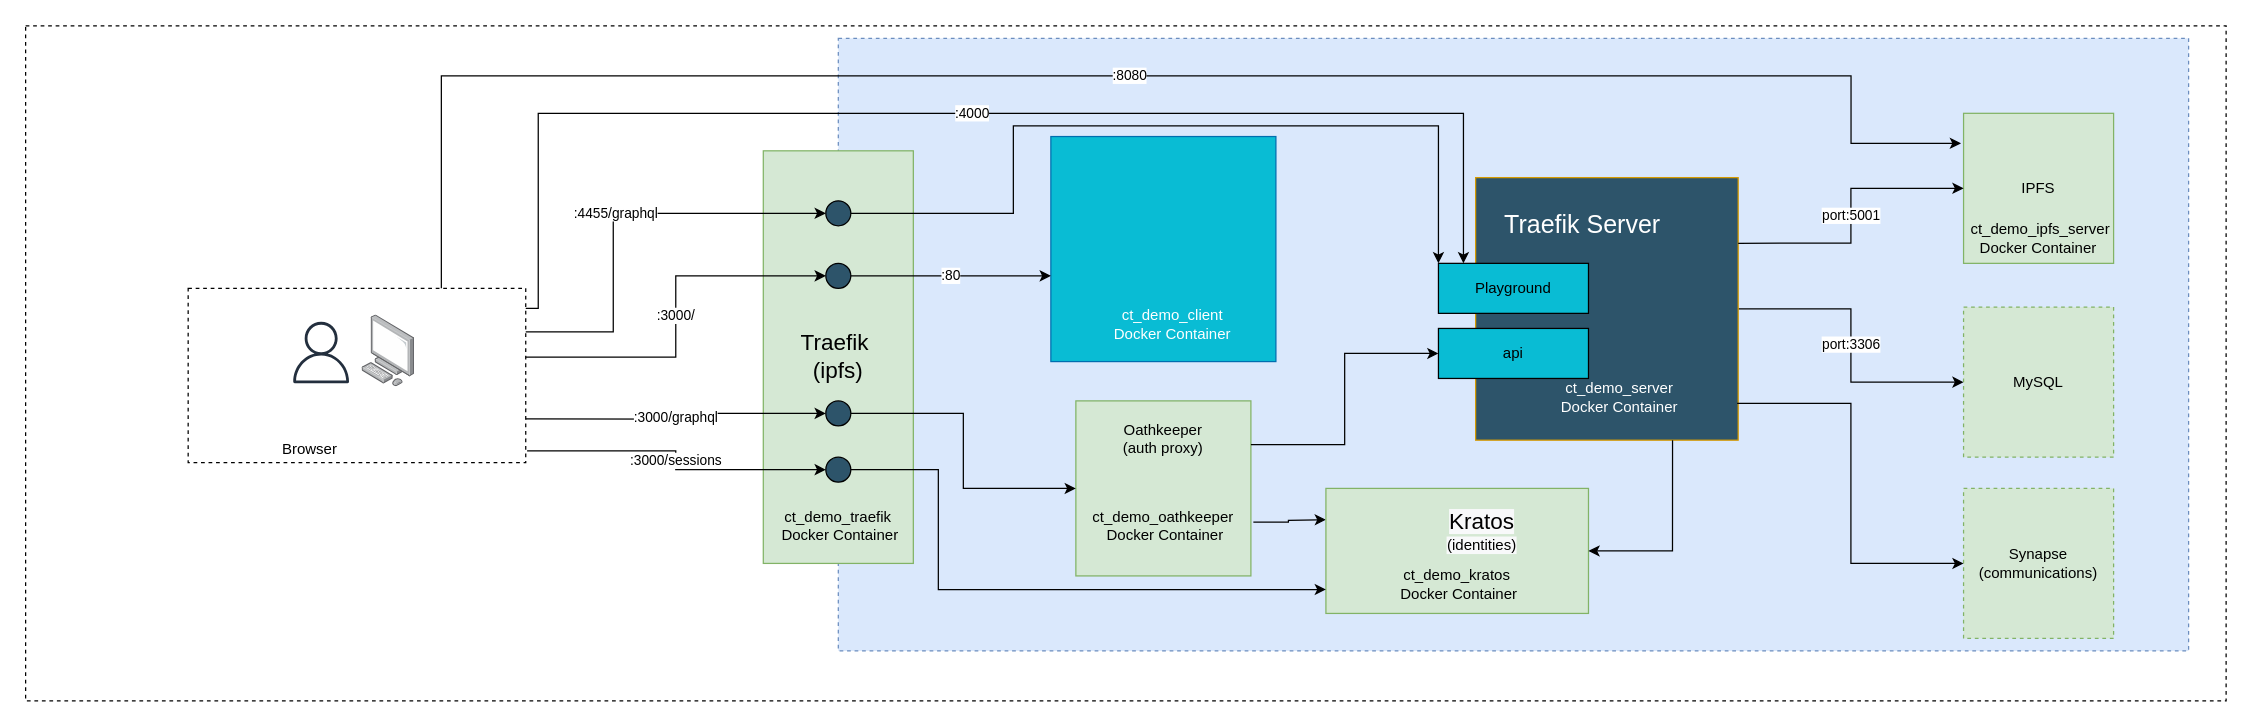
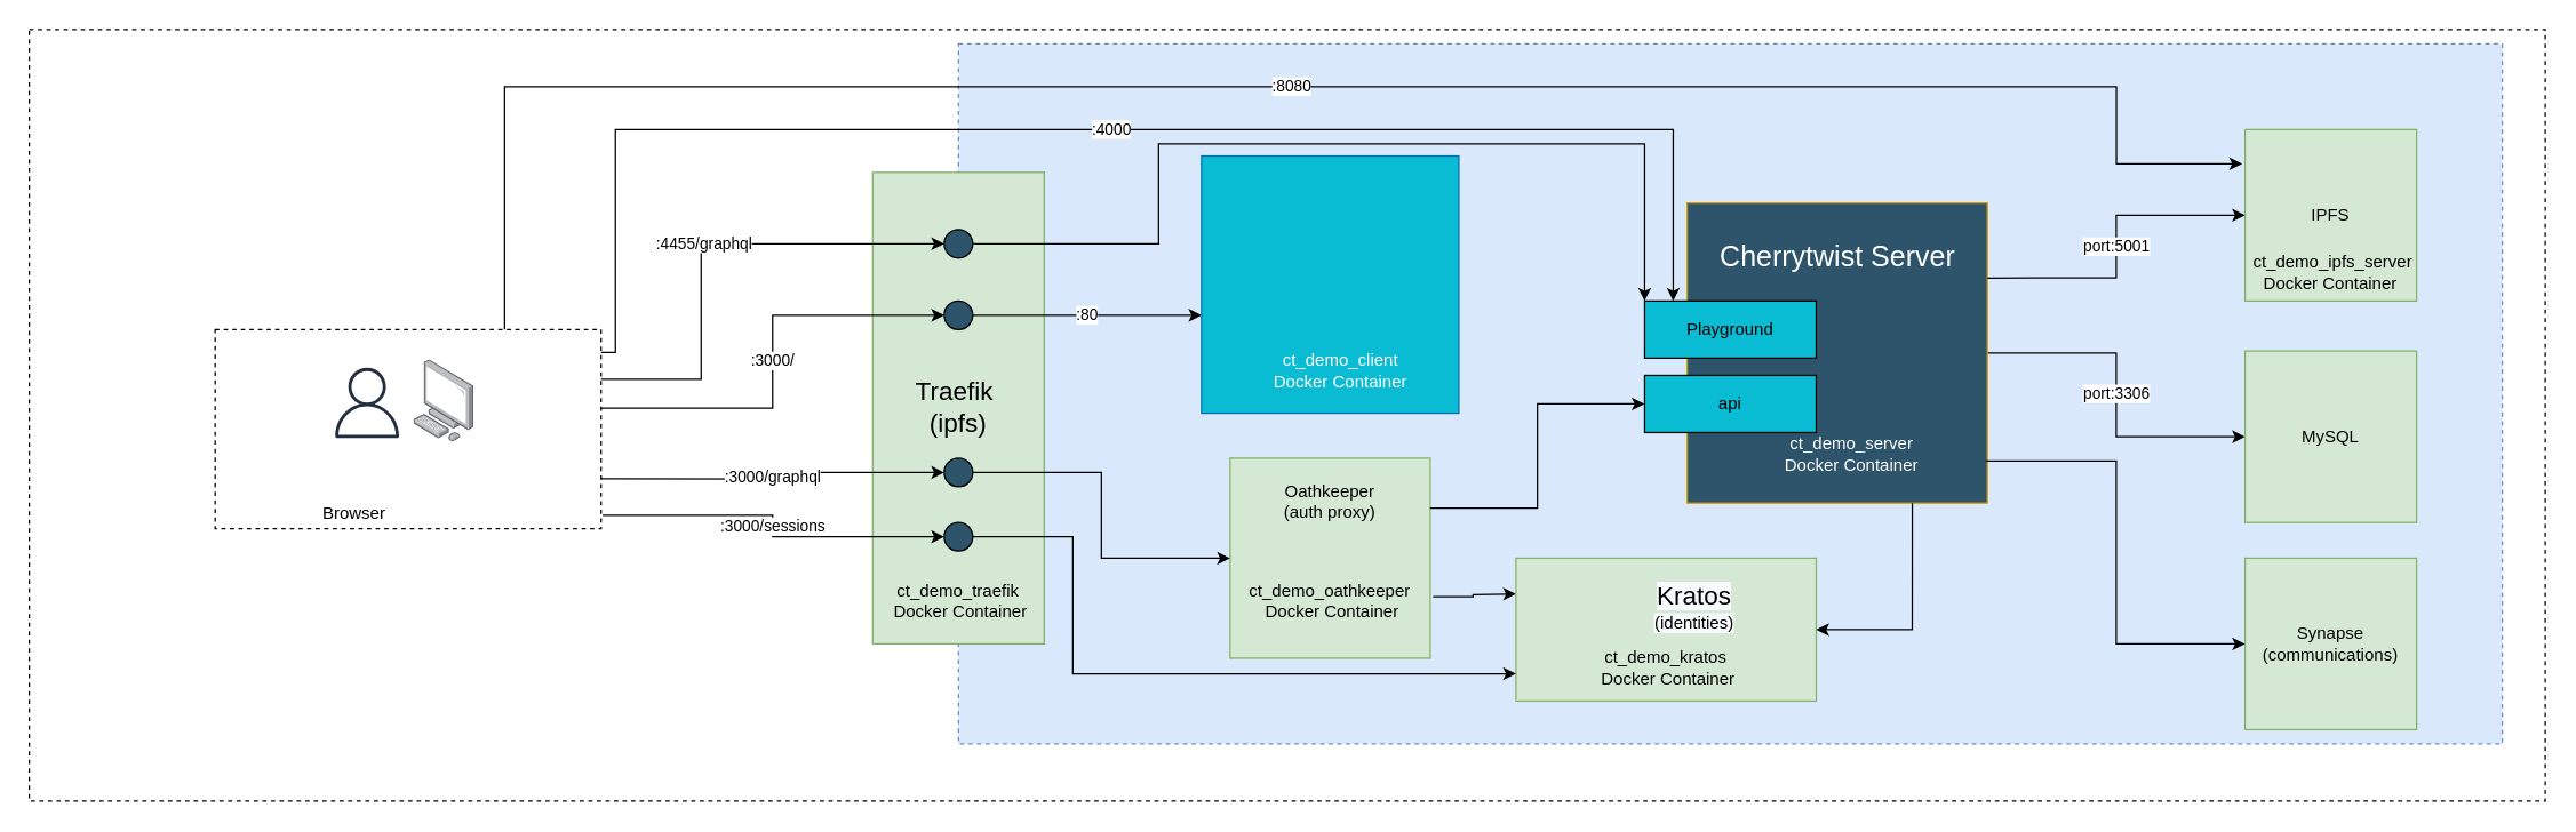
  <mxCell id="0" />
  <mxCell id="1" parent="0" />
  <mxCell id="2" value="" style="rounded=0;whiteSpace=wrap;html=1;dashed=1;" parent="1" vertex="1"><mxGeometry x="20" y="20" width="1760" height="540" as="geometry" /></mxCell>
  <mxCell id="3" value="" style="rounded=0;whiteSpace=wrap;html=1;dashed=1;fillColor=#dae8fc;strokeColor=#6c8ebf;" parent="1" vertex="1"><mxGeometry x="670" y="30" width="1080" height="490" as="geometry" /></mxCell>
  <mxCell id="4" value="&lt;font style=&quot;font-size: 18px&quot;&gt;Traefik&amp;nbsp;&lt;br&gt;(ipfs)&lt;/font&gt;" style="rounded=0;whiteSpace=wrap;html=1;strokeColor=#82b366;fillColor=#D5E8D4;" vertex="1" parent="1"><mxGeometry x="610" y="120" width="120" height="330" as="geometry" /></mxCell>
  <mxCell id="5" value="port:3306" style="edgeStyle=orthogonalEdgeStyle;rounded=0;orthogonalLoop=1;jettySize=auto;html=1;" parent="1" source="10" target="7" edge="1"><mxGeometry relative="1" as="geometry" /></mxCell>
  <mxCell id="6" value="" style="group" parent="1" vertex="1" connectable="0"><mxGeometry x="1570" y="245" width="120" height="120" as="geometry" /></mxCell>
- <mxCell id="7" value="MySQL" style="whiteSpace=wrap;html=1;aspect=fixed;fillColor=#d5e8d4;strokeColor=#82b366;dashed=1;" parent="6" vertex="1"><mxGeometry width="120" height="120" as="geometry" /></mxCell>
+ <mxCell id="7" value="MySQL" style="whiteSpace=wrap;html=1;aspect=fixed;fillColor=#d5e8d4;strokeColor=#82b366;" parent="6" vertex="1"><mxGeometry width="120" height="120" as="geometry" /></mxCell>
  <mxCell id="8" value="" style="group" parent="1" vertex="1" connectable="0"><mxGeometry x="1190" y="141.43" width="210" height="228.57" as="geometry" /></mxCell>
  <mxCell id="9" value="" style="group" parent="8" vertex="1" connectable="0"><mxGeometry width="210" height="228.57" as="geometry" /></mxCell>
  <mxCell id="10" value="" style="whiteSpace=wrap;html=1;aspect=fixed;strokeColor=#d79b00;fillColor=#2d546a;" parent="9" vertex="1"><mxGeometry x="-10.26" width="210" height="210" as="geometry" /></mxCell>
  <mxCell id="11" value="&lt;font color=&quot;#ffffff&quot;&gt;ct_demo_server&lt;br&gt;Docker Container&lt;/font&gt;" style="text;html=1;strokeColor=none;fillColor=none;align=center;verticalAlign=middle;whiteSpace=wrap;rounded=0;dashed=1;" parent="9" vertex="1"><mxGeometry x="41.839" y="150.001" width="126.316" height="50.793" as="geometry" /></mxCell>
- <mxCell id="12" value="&lt;div style=&quot;text-align: center&quot;&gt;&lt;span style=&quot;font-size: 20px ; font-family: &amp;#34;helvetica&amp;#34;&quot;&gt;&lt;font color=&quot;#ffffff&quot;&gt;Traefik Server&lt;/font&gt;&lt;/span&gt;&lt;/div&gt;" style="text;whiteSpace=wrap;html=1;" parent="9" vertex="1"><mxGeometry x="10.526" y="19.047" width="168.421" height="101.587" as="geometry" /></mxCell>
+ <mxCell id="12" value="&lt;div style=&quot;text-align: center&quot;&gt;&lt;span style=&quot;font-size: 20px ; font-family: &amp;#34;helvetica&amp;#34;&quot;&gt;&lt;font color=&quot;#ffffff&quot;&gt;Cherrytwist Server&lt;/font&gt;&lt;/span&gt;&lt;/div&gt;" style="text;whiteSpace=wrap;html=1;" parent="9" vertex="1"><mxGeometry x="10.526" y="19.047" width="168.421" height="101.587" as="geometry" /></mxCell>
  <mxCell id="13" value="Playground" style="rounded=0;whiteSpace=wrap;html=1;gradientColor=none;align=center;fillColor=#09BCD4;" vertex="1" parent="9"><mxGeometry x="-40" y="68.57" width="120" height="40" as="geometry" /></mxCell>
  <mxCell id="14" value="api" style="rounded=0;whiteSpace=wrap;html=1;gradientColor=none;align=center;fillColor=#09BCD4;" vertex="1" parent="9"><mxGeometry x="-40" y="120.63" width="120" height="40" as="geometry" /></mxCell>
  <mxCell id="15" value="" style="group" parent="1" vertex="1" connectable="0"><mxGeometry x="150" y="230" width="270" height="150" as="geometry" /></mxCell>
  <mxCell id="16" value="" style="rounded=0;whiteSpace=wrap;html=1;dashed=1;" parent="15" vertex="1"><mxGeometry width="270" height="139.286" as="geometry" /></mxCell>
  <mxCell id="17" value="" style="group" parent="15" vertex="1" connectable="0"><mxGeometry x="81.818" y="21.429" width="155.455" height="128.571" as="geometry" /></mxCell>
  <mxCell id="18" value="" style="outlineConnect=0;fontColor=#232F3E;gradientColor=none;fillColor=#232F3E;strokeColor=none;dashed=0;verticalLabelPosition=bottom;verticalAlign=top;align=center;html=1;fontSize=12;fontStyle=0;aspect=fixed;pointerEvents=1;shape=mxgraph.aws4.user;" parent="17" vertex="1"><mxGeometry y="5.357" width="49.091" height="49.091" as="geometry" /></mxCell>
  <mxCell id="19" value="" style="points=[];aspect=fixed;html=1;align=center;shadow=0;dashed=0;image;image=img/lib/allied_telesis/computer_and_terminals/Personal_Computer.svg;" parent="17" vertex="1"><mxGeometry x="57.273" width="42.259" height="57.273" as="geometry" /></mxCell>
  <mxCell id="20" value="Browser" style="text;html=1;strokeColor=none;fillColor=none;align=center;verticalAlign=middle;whiteSpace=wrap;rounded=0;dashed=1;" parent="15" vertex="1"><mxGeometry x="-8.182" y="107.143" width="211.377" height="42.857" as="geometry" /></mxCell>
  <mxCell id="21" value="" style="group" parent="1" vertex="1" connectable="0"><mxGeometry x="1570" y="90" width="120" height="120" as="geometry" /></mxCell>
  <mxCell id="22" value="IPFS" style="whiteSpace=wrap;html=1;aspect=fixed;fillColor=#d5e8d4;strokeColor=#82b366;" parent="21" vertex="1"><mxGeometry width="120" height="120" as="geometry" /></mxCell>
  <mxCell id="23" value="&amp;nbsp;ct_demo_ipfs_server&lt;br&gt;Docker Container" style="text;html=1;strokeColor=none;fillColor=none;align=center;verticalAlign=middle;whiteSpace=wrap;rounded=0;dashed=1;" parent="21" vertex="1"><mxGeometry y="80" width="120" height="40" as="geometry" /></mxCell>
  <mxCell id="24" value="port:5001" style="edgeStyle=orthogonalEdgeStyle;rounded=0;orthogonalLoop=1;jettySize=auto;html=1;entryX=0;entryY=0.5;entryDx=0;entryDy=0;exitX=1;exitY=0.25;exitDx=0;exitDy=0;" parent="1" source="10" target="22" edge="1"><mxGeometry relative="1" as="geometry"><mxPoint x="1460" y="280" as="sourcePoint" /><mxPoint x="1580" y="280" as="targetPoint" /></mxGeometry></mxCell>
  <mxCell id="25" value="" style="group" parent="1" vertex="1" connectable="0"><mxGeometry x="810" y="130" width="240" height="180" as="geometry" /></mxCell>
  <mxCell id="26" value="" style="group;" parent="25" vertex="1" connectable="0"><mxGeometry x="30" y="-21.43" width="200" height="180" as="geometry" /></mxCell>
  <mxCell id="27" value="" style="whiteSpace=wrap;html=1;aspect=fixed;strokeColor=#006EAF;fontColor=#ffffff;fillColor=#09bcd4;" parent="26" vertex="1"><mxGeometry width="180" height="180" as="geometry" /></mxCell>
  <mxCell id="28" value="&lt;font color=&quot;#ffffff&quot;&gt;ct_demo_client&lt;br&gt;Docker Container&lt;/font&gt;" style="text;html=1;strokeColor=none;fillColor=none;align=center;verticalAlign=middle;whiteSpace=wrap;rounded=0;dashed=1;" parent="26" vertex="1"><mxGeometry y="120" width="195" height="60" as="geometry" /></mxCell>
  <mxCell id="29" value=":4000" style="edgeStyle=orthogonalEdgeStyle;rounded=0;orthogonalLoop=1;jettySize=auto;html=1;" parent="1" source="16" edge="1"><mxGeometry relative="1" as="geometry"><mxPoint x="760" y="295.714" as="sourcePoint" /><mxPoint x="1170" y="210" as="targetPoint" /><Array as="points"><mxPoint x="430" y="246" /><mxPoint x="430" y="90" /><mxPoint x="1170" y="90" /><mxPoint x="1170" y="210" /></Array></mxGeometry></mxCell>
  <mxCell id="30" value="" style="group" parent="1" vertex="1" connectable="0"><mxGeometry x="870" y="320" width="130" height="140" as="geometry" /></mxCell>
  <mxCell id="31" value="" style="whiteSpace=wrap;html=1;aspect=fixed;fillColor=#d5e8d4;strokeColor=#82b366;" parent="30" vertex="1"><mxGeometry x="-10" width="140" height="140" as="geometry" /></mxCell>
  <mxCell id="32" value="ct_demo_oathkeeper&lt;br&gt;&amp;nbsp;Docker Container" style="text;html=1;strokeColor=none;fillColor=none;align=center;verticalAlign=middle;whiteSpace=wrap;rounded=0;dashed=1;" parent="30" vertex="1"><mxGeometry y="80" width="120" height="40" as="geometry" /></mxCell>
  <mxCell id="33" value="&lt;font face=&quot;helvetica&quot;&gt;Oathkeeper&lt;br&gt;(auth proxy)&lt;br&gt;&lt;/font&gt;" style="text;whiteSpace=wrap;html=1;align=center;" parent="30" vertex="1"><mxGeometry x="10" y="10" width="100" height="60" as="geometry" /></mxCell>
  <mxCell id="34" value=":80" style="edgeStyle=orthogonalEdgeStyle;rounded=0;orthogonalLoop=1;jettySize=auto;html=1;exitX=1;exitY=0.5;exitDx=0;exitDy=0;" edge="1" parent="1" source="37" target="27"><mxGeometry relative="1" as="geometry"><mxPoint x="630" y="307.5" as="targetPoint" /><mxPoint x="430" y="295.714" as="sourcePoint" /><Array as="points"><mxPoint x="770" y="220" /><mxPoint x="770" y="220" /></Array></mxGeometry></mxCell>
  <mxCell id="35" style="edgeStyle=orthogonalEdgeStyle;rounded=0;orthogonalLoop=1;jettySize=auto;html=1;exitX=1.014;exitY=0.693;exitDx=0;exitDy=0;entryX=0;entryY=0.5;entryDx=0;entryDy=0;exitPerimeter=0;" edge="1" parent="1" source="31"><mxGeometry relative="1" as="geometry"><mxPoint x="1060" y="415" as="targetPoint" /></mxGeometry></mxCell>
  <mxCell id="36" value=":3000/graphql" style="edgeStyle=orthogonalEdgeStyle;rounded=0;orthogonalLoop=1;jettySize=auto;html=1;entryX=0;entryY=0.5;entryDx=0;entryDy=0;exitX=1;exitY=0.75;exitDx=0;exitDy=0;" edge="1" parent="1" source="16" target="40"><mxGeometry relative="1" as="geometry"><mxPoint x="631.32" y="250.08" as="targetPoint" /><mxPoint x="430" y="350" as="sourcePoint" /><Array as="points" /></mxGeometry></mxCell>
  <mxCell id="37" value="" style="ellipse;whiteSpace=wrap;html=1;aspect=fixed;fillColor=#2d546a;" vertex="1" parent="1"><mxGeometry x="660" y="210" width="20" height="20" as="geometry" /></mxCell>
  <mxCell id="38" value=":3000/" style="edgeStyle=orthogonalEdgeStyle;rounded=0;orthogonalLoop=1;jettySize=auto;html=1;exitX=1;exitY=0.395;exitDx=0;exitDy=0;exitPerimeter=0;" parent="1" source="16" target="37" edge="1"><mxGeometry relative="1" as="geometry"><mxPoint x="930" y="270" as="targetPoint" /></mxGeometry></mxCell>
  <mxCell id="39" style="edgeStyle=orthogonalEdgeStyle;rounded=0;orthogonalLoop=1;jettySize=auto;html=1;entryX=0;entryY=0.5;entryDx=0;entryDy=0;" edge="1" parent="1" source="40" target="31"><mxGeometry relative="1" as="geometry" /></mxCell>
  <mxCell id="40" value="" style="ellipse;whiteSpace=wrap;html=1;aspect=fixed;fillColor=#2d546a;" vertex="1" parent="1"><mxGeometry x="660" y="320" width="20" height="20" as="geometry" /></mxCell>
  <mxCell id="41" value="" style="group" vertex="1" connectable="0" parent="1"><mxGeometry x="1060" y="370" width="210" height="120" as="geometry" /></mxCell>
  <mxCell id="42" value="" style="rounded=0;whiteSpace=wrap;html=1;strokeColor=#82b366;fillColor=#D5E8D4;" vertex="1" parent="41"><mxGeometry y="20" width="210" height="100" as="geometry" /></mxCell>
  <mxCell id="43" value="ct_demo_kratos&lt;br&gt;&amp;nbsp;Docker Container" style="text;html=1;strokeColor=none;fillColor=none;align=center;verticalAlign=middle;whiteSpace=wrap;rounded=0;dashed=1;" vertex="1" parent="41"><mxGeometry y="89.998" width="210" height="14.545" as="geometry" /></mxCell>
  <mxCell id="44" value="&lt;meta charset=&quot;utf-8&quot;&gt;&lt;span style=&quot;color: rgb(0, 0, 0); font-family: helvetica; font-style: normal; font-weight: 400; letter-spacing: normal; text-indent: 0px; text-transform: none; word-spacing: 0px; background-color: rgb(248, 249, 250); font-size: 18px;&quot;&gt;Kratos&lt;br&gt;&lt;/span&gt;&lt;span style=&quot;color: rgb(0, 0, 0); font-family: helvetica; font-size: 12px; font-style: normal; font-weight: 400; letter-spacing: normal; text-indent: 0px; text-transform: none; word-spacing: 0px; background-color: rgb(248, 249, 250); display: inline; float: none;&quot;&gt;(identities)&lt;/span&gt;" style="text;whiteSpace=wrap;html=1;align=center;" vertex="1" parent="41"><mxGeometry x="85" y="30" width="80" height="50" as="geometry" /></mxCell>
  <mxCell id="45" value="ct_demo_traefik&lt;br&gt;&amp;nbsp;Docker Container" style="text;html=1;strokeColor=none;fillColor=none;align=center;verticalAlign=middle;whiteSpace=wrap;rounded=0;dashed=1;" vertex="1" parent="1"><mxGeometry x="610" y="400" width="120" height="40" as="geometry" /></mxCell>
  <mxCell id="46" style="edgeStyle=orthogonalEdgeStyle;rounded=0;orthogonalLoop=1;jettySize=auto;html=1;entryX=0;entryY=0.5;entryDx=0;entryDy=0;exitX=1;exitY=0.25;exitDx=0;exitDy=0;" edge="1" parent="1" source="31" target="14"><mxGeometry relative="1" as="geometry" /></mxCell>
  <mxCell id="47" style="edgeStyle=orthogonalEdgeStyle;rounded=0;orthogonalLoop=1;jettySize=auto;html=1;entryX=1;entryY=0.5;entryDx=0;entryDy=0;exitX=0.75;exitY=1;exitDx=0;exitDy=0;" edge="1" parent="1" source="10" target="42"><mxGeometry relative="1" as="geometry"><mxPoint x="1300" y="688.95" as="sourcePoint" /><mxPoint x="1600" y="650.003" as="targetPoint" /></mxGeometry></mxCell>
  <mxCell id="48" value="" style="group" vertex="1" connectable="0" parent="1"><mxGeometry x="1570" y="390" width="120" height="120" as="geometry" /></mxCell>
- <mxCell id="49" value="Synapse&lt;br&gt;(communications)" style="whiteSpace=wrap;html=1;aspect=fixed;fillColor=#d5e8d4;strokeColor=#82b366;dashed=1;" vertex="1" parent="48"><mxGeometry width="120" height="120" as="geometry" /></mxCell>
+ <mxCell id="49" value="Synapse&lt;br&gt;(communications)" style="whiteSpace=wrap;html=1;aspect=fixed;fillColor=#d5e8d4;strokeColor=#82b366;" vertex="1" parent="48"><mxGeometry width="120" height="120" as="geometry" /></mxCell>
  <mxCell id="50" value="" style="edgeStyle=orthogonalEdgeStyle;rounded=0;orthogonalLoop=1;jettySize=auto;html=1;exitX=0.996;exitY=0.86;exitDx=0;exitDy=0;exitPerimeter=0;entryX=0;entryY=0.5;entryDx=0;entryDy=0;" edge="1" parent="1" source="10" target="49"><mxGeometry relative="1" as="geometry"><mxPoint x="1479.74" y="335" as="sourcePoint" /><mxPoint x="1580" y="330" as="targetPoint" /></mxGeometry></mxCell>
  <mxCell id="51" value=":3000/sessions" style="edgeStyle=orthogonalEdgeStyle;rounded=0;orthogonalLoop=1;jettySize=auto;html=1;entryX=0;entryY=0.5;entryDx=0;entryDy=0;exitX=1.004;exitY=0.933;exitDx=0;exitDy=0;exitPerimeter=0;" edge="1" parent="1" target="52" source="16"><mxGeometry relative="1" as="geometry"><mxPoint x="631.32" y="295.08" as="targetPoint" /><mxPoint x="410" y="394.954" as="sourcePoint" /><Array as="points" /></mxGeometry></mxCell>
  <mxCell id="52" value="" style="ellipse;whiteSpace=wrap;html=1;aspect=fixed;fillColor=#2d546a;" vertex="1" parent="1"><mxGeometry x="660" y="365" width="20" height="20" as="geometry" /></mxCell>
  <mxCell id="53" style="edgeStyle=orthogonalEdgeStyle;rounded=0;orthogonalLoop=1;jettySize=auto;html=1;entryX=0;entryY=0.75;entryDx=0;entryDy=0;exitX=1;exitY=0.5;exitDx=0;exitDy=0;" edge="1" parent="1" source="52" target="43"><mxGeometry relative="1" as="geometry"><mxPoint x="690" y="340" as="sourcePoint" /><mxPoint x="870" y="400" as="targetPoint" /><Array as="points"><mxPoint x="750" y="375" /><mxPoint x="750" y="471" /></Array></mxGeometry></mxCell>
  <mxCell id="54" style="edgeStyle=orthogonalEdgeStyle;rounded=0;orthogonalLoop=1;jettySize=auto;html=1;" edge="1" parent="1" source="55" target="13"><mxGeometry relative="1" as="geometry"><Array as="points"><mxPoint x="810" y="170" /><mxPoint x="810" y="100" /><mxPoint x="1150" y="100" /></Array></mxGeometry></mxCell>
  <mxCell id="55" value="" style="ellipse;whiteSpace=wrap;html=1;aspect=fixed;fillColor=#2d546a;" vertex="1" parent="1"><mxGeometry x="660" y="160" width="20" height="20" as="geometry" /></mxCell>
  <mxCell id="56" value=":4455/graphql" style="edgeStyle=orthogonalEdgeStyle;rounded=0;orthogonalLoop=1;jettySize=auto;html=1;exitX=1;exitY=0.25;exitDx=0;exitDy=0;entryX=0;entryY=0.5;entryDx=0;entryDy=0;" edge="1" parent="1" source="16" target="55"><mxGeometry relative="1" as="geometry"><mxPoint x="670" y="230" as="targetPoint" /><mxPoint x="430" y="274.821" as="sourcePoint" /><Array as="points"><mxPoint x="490" y="265" /><mxPoint x="490" y="170" /></Array></mxGeometry></mxCell>
  <mxCell id="57" value=":8080" style="edgeStyle=orthogonalEdgeStyle;rounded=0;orthogonalLoop=1;jettySize=auto;html=1;exitX=0.75;exitY=0;exitDx=0;exitDy=0;entryX=-0.017;entryY=0.2;entryDx=0;entryDy=0;entryPerimeter=0;" edge="1" parent="1" source="16" target="22"><mxGeometry relative="1" as="geometry"><mxPoint x="430" y="256" as="sourcePoint" /><mxPoint x="1315" y="151.43" as="targetPoint" /><Array as="points"><mxPoint x="353" y="60" /><mxPoint x="1480" y="60" /><mxPoint x="1480" y="114" /></Array></mxGeometry></mxCell>
